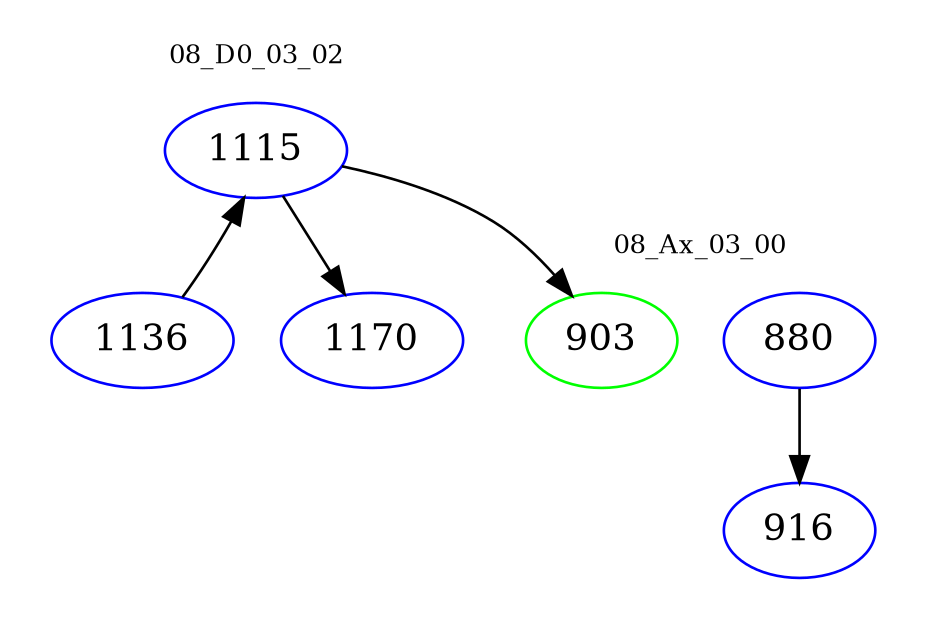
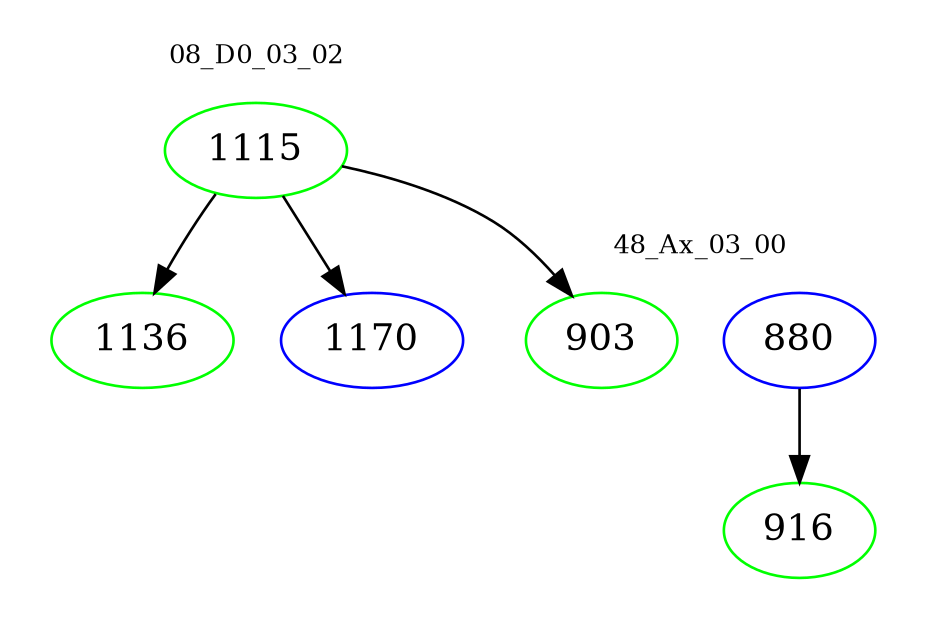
  digraph {
    node [color=blue]
    edge [color=black]
    n1 [label=880]
-   n2 [label=916]
+   n2 [color=green label=916]
    n3 [color=green label=903]
-   n4 [label=1115]
-   n5 [label=1136]
+   n4 [color=green label=1115]
+   n5 [color=green label=1136]
    n6 [label=1170]
    subgraph cluster_1 {
      color=white
      fontsize=10
-     label="08_Ax_03_00"
+     label="48_Ax_03_00"
      n1
      n2
      n3
    }
    subgraph cluster_2 {
      color=white
      fontsize=10
      label="08_D0_03_02"
      n4
      n5
      n6
    }
    n1 -> n2
    n4 -> n3
-   n5 -> n4
+   n4 -> n5
    n4 -> n6
  }
